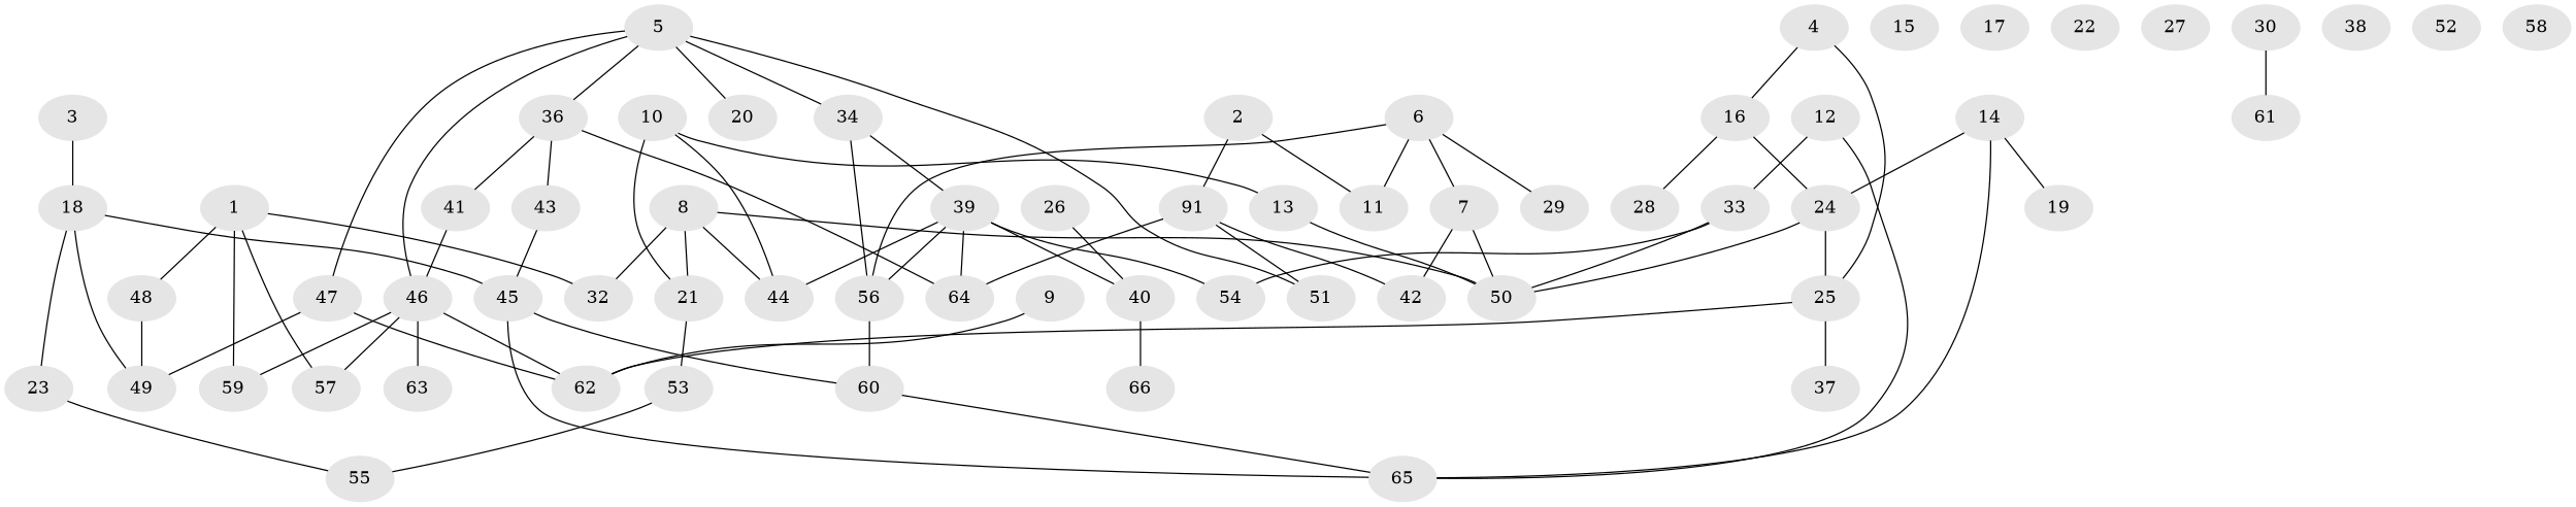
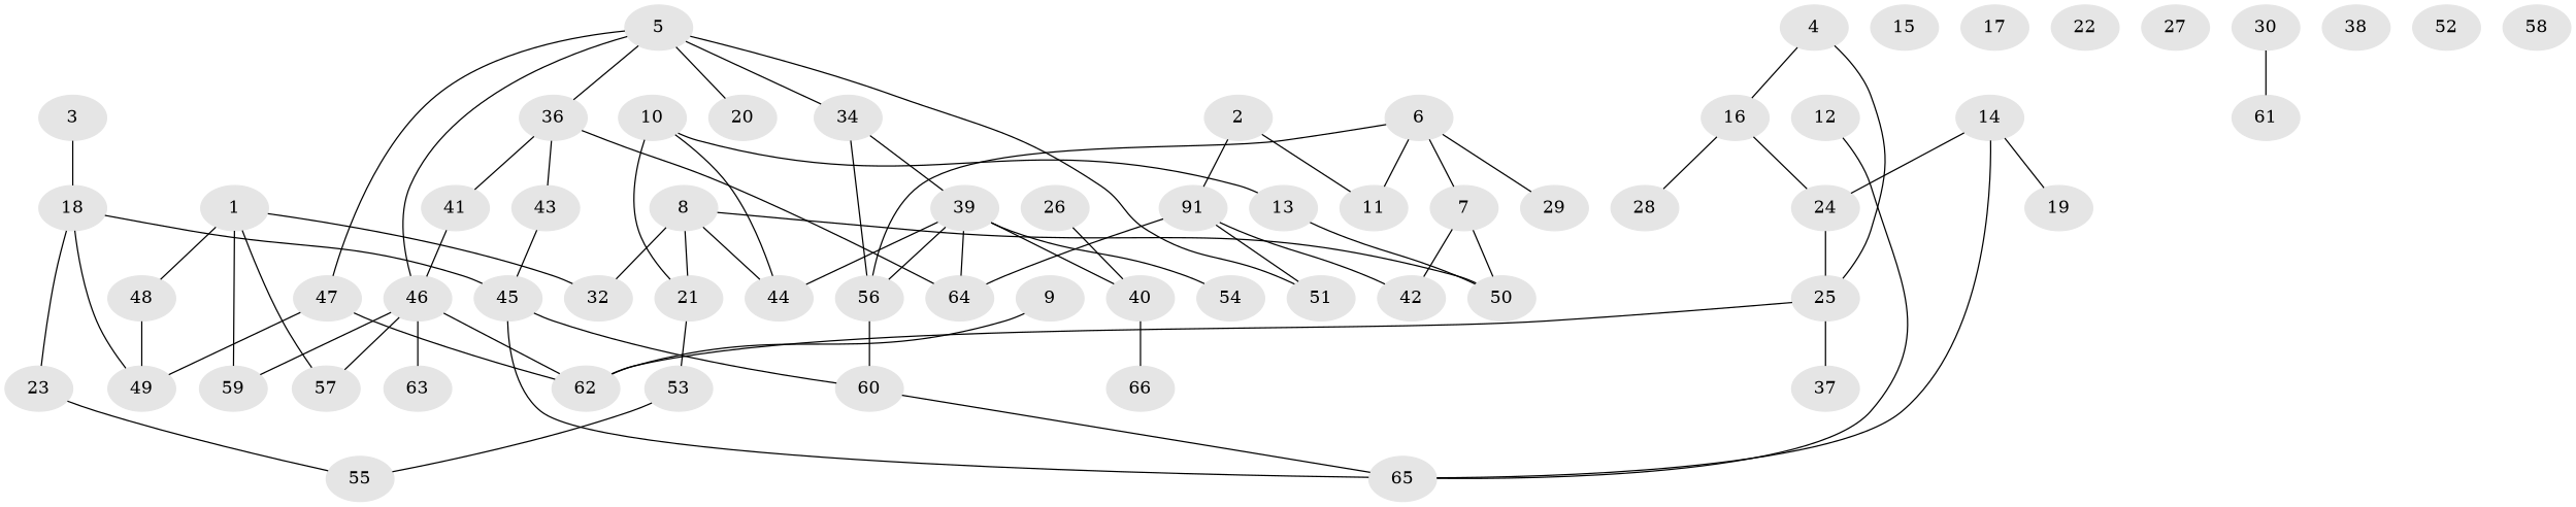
  graph {
    node [color=gray90 style=filled]
    1
    32
    48
    57
    59
    49
    2
    11
    n9 [label=91]
    51
    42
    64
    3
    18
    23
    45
    4
    16
    25
    24
    28
    62
    37
    5
    20
    34
    36
    46
    47
    56
    39
    41
    43
    63
    6
    7
    29
    50
    60
    8
    21
    44
    53
    9
    10
    13
    12
-   33
    65
    54
    14
    19
    15
    17
    55
    22
    26
    40
    66
    27
    30
    61
    38
    52
    58
    1 -- 32
    1 -- 48
    1 -- 57
    1 -- 59
    48 -- 49
    2 -- 11
    2 -- n9
    n9 -- 51
    n9 -- 42
    n9 -- 64
    3 -- 18
    18 -- 49
    18 -- 23
    18 -- 45
    23 -- 55
    45 -- 60
    45 -- 65
    4 -- 16
    4 -- 25
    16 -- 24
    16 -- 28
    25 -- 62
    25 -- 37
    24 -- 25
-   24 -- 50
    5 -- 51
    5 -- 20
    5 -- 34
    5 -- 36
    5 -- 46
    5 -- 47
    34 -- 56
    34 -- 39
    36 -- 64
    36 -- 41
    36 -- 43
    46 -- 57
    46 -- 59
    46 -- 62
    46 -- 63
    47 -- 49
    47 -- 62
    56 -- 60
    39 -- 64
    39 -- 56
    39 -- 44
    39 -- 54
    39 -- 40
    41 -- 46
    43 -- 45
    6 -- 11
    6 -- 56
    6 -- 7
    6 -- 29
    7 -- 42
    7 -- 50
    60 -- 65
    8 -- 32
    8 -- 50
    8 -- 21
    8 -- 44
    21 -- 53
    53 -- 55
    9 -- 62
    10 -- 21
    10 -- 44
    10 -- 13
    13 -- 50
-   12 -- 33
    12 -- 65
-   33 -- 50
-   33 -- 54
    14 -- 24
    14 -- 65
    14 -- 19
    26 -- 40
    40 -- 66
    30 -- 61
  }
